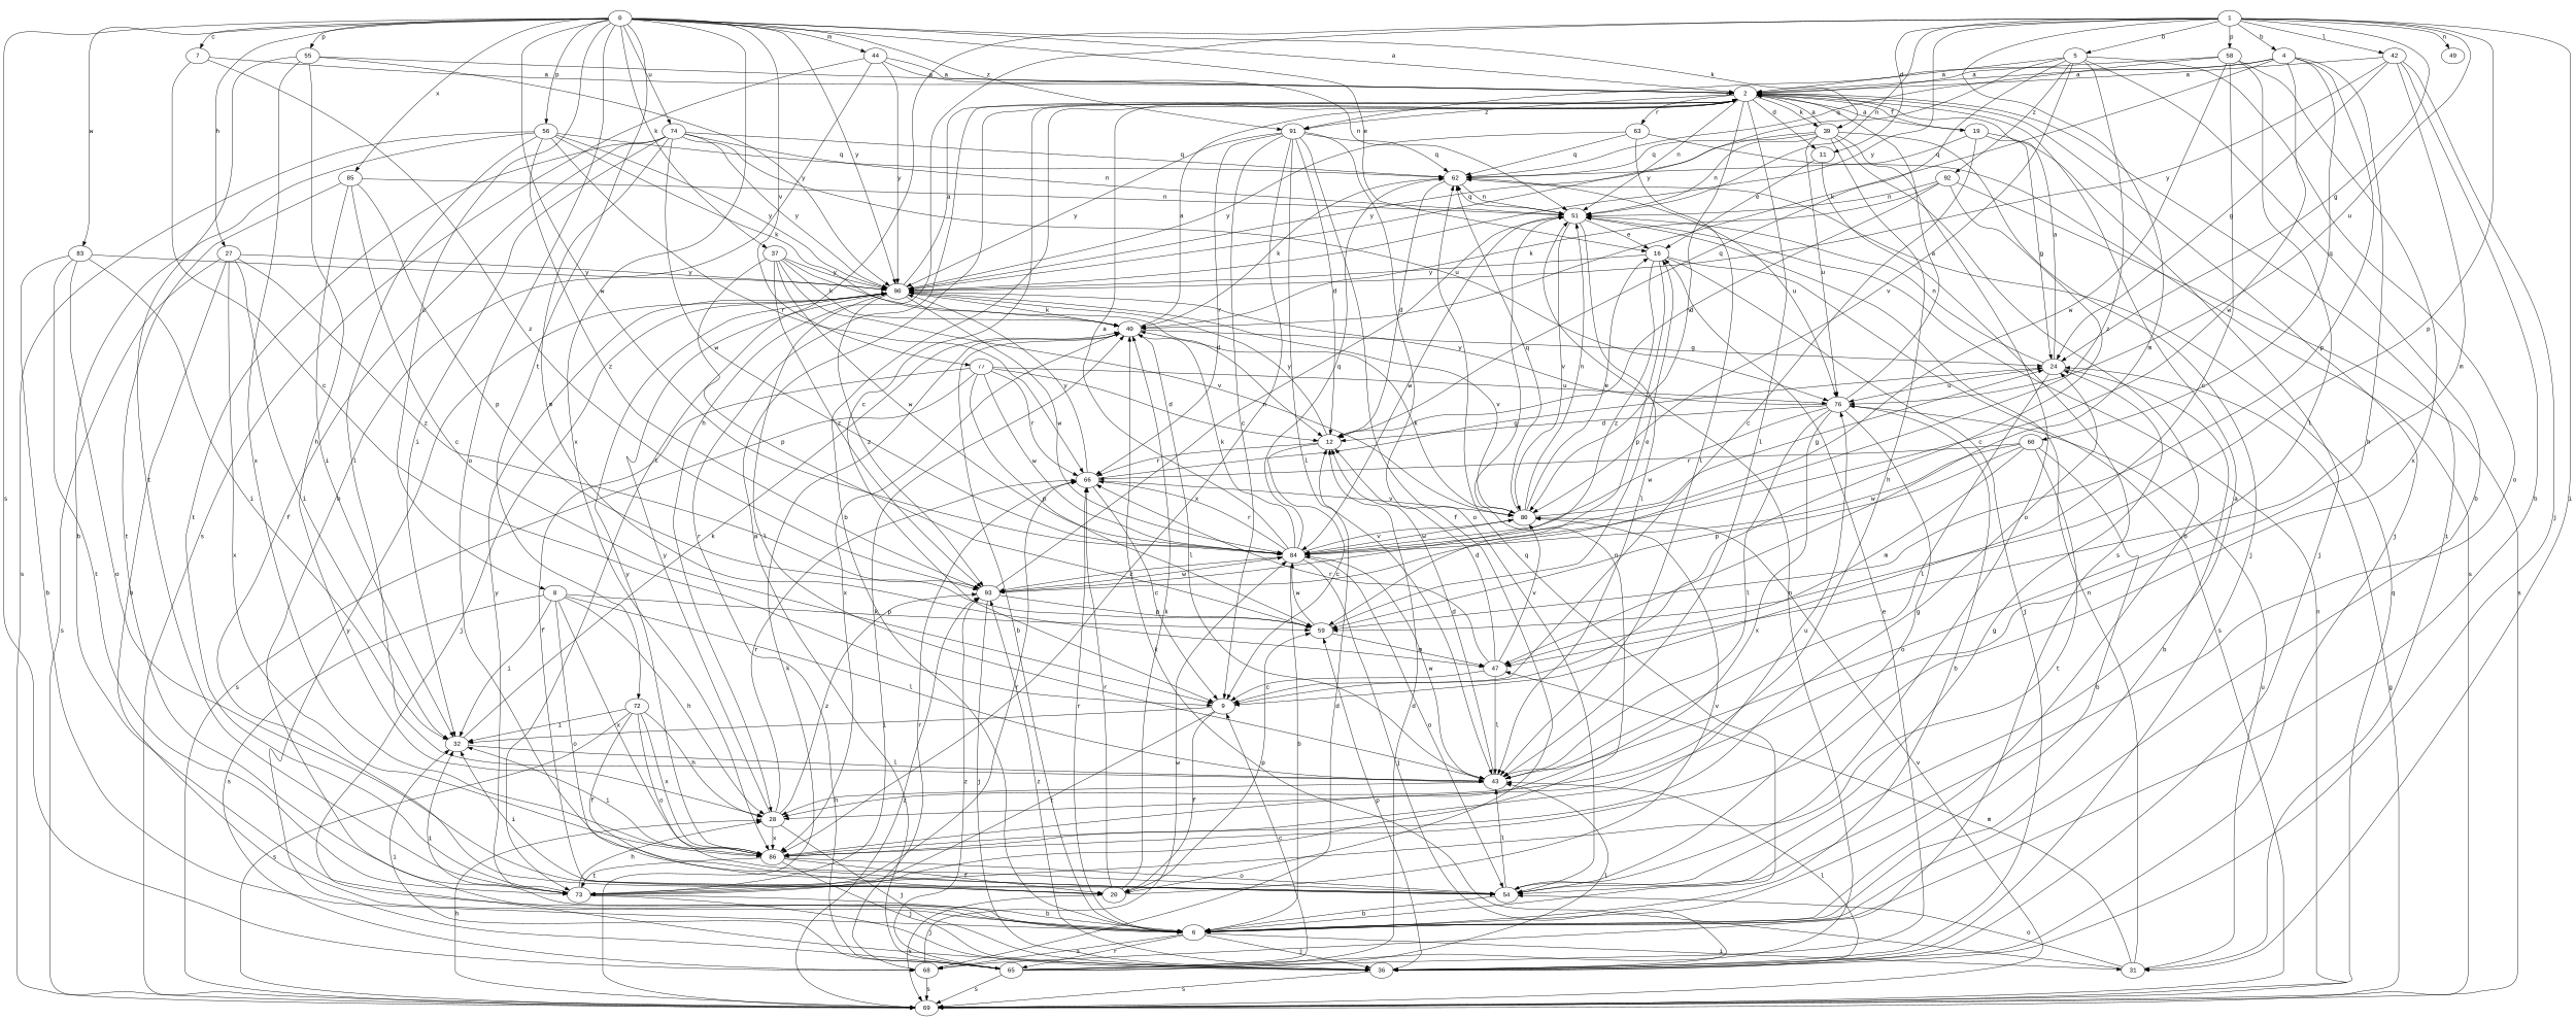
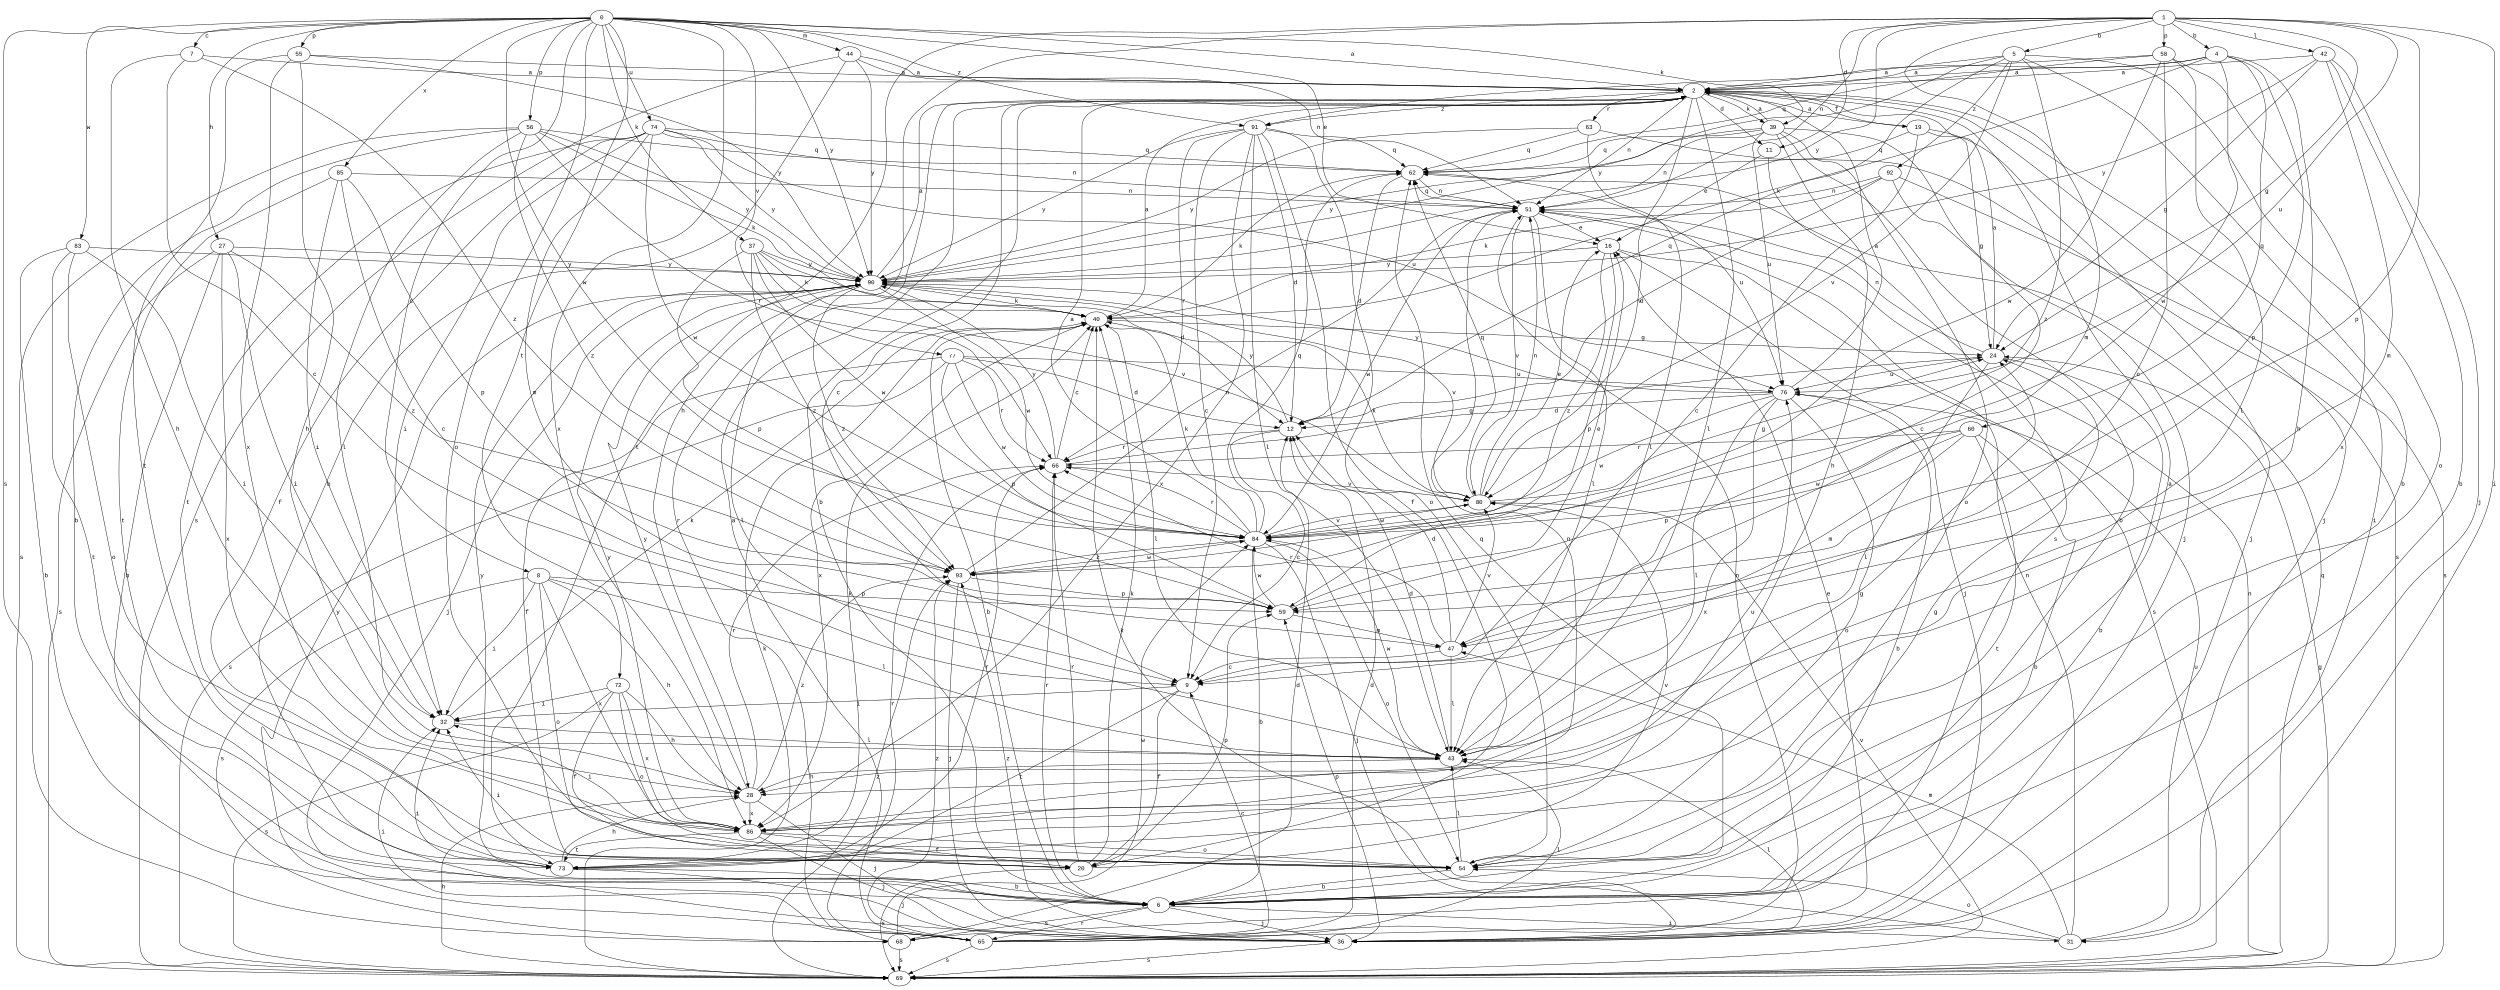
  strict digraph {
    fontname="Liberation Mono"
    node [fontname="Liberation Mono"]
    edge [fontname="Liberation Mono"]
    0
    2
    7
    8
    16
    27
    37
    39
    44
    54
    55
    56
    68
    72
    74
    77
    83
    84
    85
    86
    90
    91
    11
    31
    51
    6
    9
    19
    36
    43
    63
    65
    80
    28
    93
    59
    32
    69
    40
    12
    76
    62
    24
    73
    66
    20
    47
    1
    4
    5
    42
-   49
    58
    60
    92
    0 -> 2 [label=a]
    0 -> 7 [label=c]
    0 -> 8 [label=c]
    0 -> 16 [label=e]
    0 -> 27 [label=h]
    0 -> 37 [label=k]
    0 -> 39 [label=k]
    0 -> 44 [label=m]
    0 -> 54 [label=o]
    0 -> 55 [label=p]
    0 -> 56 [label=p]
    0 -> 68 [label=s]
    0 -> 72 [label=t]
    0 -> 74 [label=u]
    0 -> 77 [label=v]
    0 -> 83 [label=w]
    0 -> 84 [label=w]
    0 -> 85 [label=x]
    0 -> 86 [label=x]
    0 -> 90 [label=y]
    0 -> 91 [label=z]
    2 -> 39 [label=k]
    2 -> 91 [label=z]
    2 -> 11 [label=d]
    2 -> 31 [label=i]
    2 -> 51 [label=n]
    2 -> 6 [label=b]
    2 -> 9 [label=c]
    2 -> 19 [label=f]
    2 -> 36 [label=j]
    2 -> 43 [label=l]
    2 -> 63 [label=r]
    2 -> 65 [label=r]
    2 -> 80 [label=v]
    7 -> 2 [label=a]
    7 -> 9 [label=c]
+   7 -> 28 [label=h]
    7 -> 93 [label=z]
    8 -> 54 [label=o]
    8 -> 68 [label=s]
    8 -> 86 [label=x]
    8 -> 43 [label=l]
    8 -> 28 [label=h]
    8 -> 59 [label=p]
    8 -> 32 [label=i]
    16 -> 90 [label=y]
    16 -> 36 [label=j]
    16 -> 93 [label=z]
    16 -> 59 [label=p]
    16 -> 69 [label=s]
    27 -> 86 [label=x]
    27 -> 90 [label=y]
    27 -> 6 [label=b]
    27 -> 93 [label=z]
    27 -> 32 [label=i]
    27 -> 69 [label=s]
    37 -> 84 [label=w]
    37 -> 90 [label=y]
    37 -> 80 [label=v]
    37 -> 93 [label=z]
    37 -> 59 [label=p]
    37 -> 40 [label=k]
    37 -> 12 [label=d]
    39 -> 2 [label=a]
    39 -> 54 [label=o]
    39 -> 90 [label=y]
    39 -> 51 [label=n]
    39 -> 6 [label=b]
    39 -> 36 [label=j]
    39 -> 28 [label=h]
    39 -> 76 [label=u]
    39 -> 62 [label=q]
    44 -> 2 [label=a]
    44 -> 90 [label=y]
    44 -> 51 [label=n]
    44 -> 6 [label=b]
    44 -> 69 [label=s]
    54 -> 2 [label=a]
    54 -> 6 [label=b]
    54 -> 43 [label=l]
    54 -> 32 [label=i]
    54 -> 24 [label=g]
    55 -> 2 [label=a]
    55 -> 86 [label=x]
    55 -> 90 [label=y]
    55 -> 28 [label=h]
    55 -> 73 [label=t]
    56 -> 90 [label=y]
    56 -> 6 [label=b]
    56 -> 43 [label=l]
    56 -> 93 [label=z]
    56 -> 69 [label=s]
    56 -> 40 [label=k]
    56 -> 62 [label=q]
    56 -> 66 [label=r]
    68 -> 84 [label=w]
    68 -> 69 [label=s]
    68 -> 12 [label=d]
    68 -> 66 [label=r]
    72 -> 54 [label=o]
    72 -> 86 [label=x]
    72 -> 28 [label=h]
    72 -> 32 [label=i]
    72 -> 69 [label=s]
    72 -> 20 [label=f]
    74 -> 84 [label=w]
    74 -> 90 [label=y]
    74 -> 51 [label=n]
    74 -> 32 [label=i]
    74 -> 76 [label=u]
    74 -> 62 [label=q]
    74 -> 73 [label=t]
    74 -> 20 [label=f]
    74 -> 47 [label=m]
    77 -> 84 [label=w]
    77 -> 59 [label=p]
    77 -> 69 [label=s]
    77 -> 12 [label=d]
    77 -> 76 [label=u]
    77 -> 66 [label=r]
    77 -> 20 [label=f]
    83 -> 54 [label=o]
    83 -> 90 [label=y]
    83 -> 6 [label=b]
    83 -> 32 [label=i]
    83 -> 73 [label=t]
    84 -> 2 [label=a]
    84 -> 54 [label=o]
    84 -> 6 [label=b]
    84 -> 36 [label=j]
    84 -> 80 [label=v]
    84 -> 93 [label=z]
    84 -> 40 [label=k]
    84 -> 62 [label=q]
    84 -> 66 [label=r]
    85 -> 51 [label=n]
    85 -> 9 [label=c]
    85 -> 59 [label=p]
    85 -> 32 [label=i]
    85 -> 73 [label=t]
    86 -> 54 [label=o]
    86 -> 90 [label=y]
    86 -> 36 [label=j]
    86 -> 32 [label=i]
    86 -> 76 [label=u]
    86 -> 24 [label=g]
    86 -> 73 [label=t]
    86 -> 20 [label=f]
    90 -> 2 [label=a]
    90 -> 84 [label=w]
    90 -> 36 [label=j]
    90 -> 43 [label=l]
    90 -> 80 [label=v]
    90 -> 93 [label=z]
    90 -> 40 [label=k]
    91 -> 54 [label=o]
    91 -> 86 [label=x]
    91 -> 90 [label=y]
    91 -> 9 [label=c]
    91 -> 43 [label=l]
    91 -> 12 [label=d]
    91 -> 62 [label=q]
    91 -> 66 [label=r]
    91 -> 20 [label=f]
    11 -> 16 [label=e]
    11 -> 68 [label=s]
    31 -> 54 [label=o]
    31 -> 51 [label=n]
    31 -> 40 [label=k]
    31 -> 76 [label=u]
    31 -> 47 [label=m]
    51 -> 16 [label=e]
    51 -> 84 [label=w]
    51 -> 43 [label=l]
    51 -> 80 [label=v]
    51 -> 62 [label=q]
    6 -> 68 [label=s]
    6 -> 31 [label=i]
    6 -> 36 [label=j]
    6 -> 65 [label=r]
    6 -> 32 [label=i]
    6 -> 62 [label=q]
    6 -> 66 [label=r]
    9 -> 32 [label=i]
    9 -> 73 [label=t]
    9 -> 20 [label=f]
    19 -> 2 [label=a]
    19 -> 9 [label=c]
    19 -> 36 [label=j]
    19 -> 62 [label=q]
    19 -> 24 [label=g]
    36 -> 43 [label=l]
    36 -> 93 [label=z]
    36 -> 59 [label=p]
    36 -> 69 [label=s]
    43 -> 84 [label=w]
    43 -> 28 [label=h]
    43 -> 12 [label=d]
    63 -> 90 [label=y]
    63 -> 43 [label=l]
    63 -> 69 [label=s]
    63 -> 62 [label=q]
    65 -> 2 [label=a]
    65 -> 16 [label=e]
    65 -> 90 [label=y]
    65 -> 51 [label=n]
    65 -> 9 [label=c]
    65 -> 43 [label=l]
    65 -> 93 [label=z]
    65 -> 32 [label=i]
    65 -> 69 [label=s]
    65 -> 12 [label=d]
    80 -> 16 [label=e]
    80 -> 84 [label=w]
    80 -> 51 [label=n]
    80 -> 40 [label=k]
    80 -> 62 [label=q]
    80 -> 24 [label=g]
    28 -> 86 [label=x]
    28 -> 90 [label=y]
    28 -> 36 [label=j]
    28 -> 93 [label=z]
    28 -> 66 [label=r]
    93 -> 84 [label=w]
    93 -> 51 [label=n]
    93 -> 36 [label=j]
    93 -> 59 [label=p]
    59 -> 16 [label=e]
    59 -> 84 [label=w]
    59 -> 47 [label=m]
    32 -> 43 [label=l]
    32 -> 40 [label=k]
    69 -> 51 [label=n]
    69 -> 80 [label=v]
    69 -> 28 [label=h]
    69 -> 93 [label=z]
    69 -> 40 [label=k]
    69 -> 62 [label=q]
    69 -> 24 [label=g]
    40 -> 2 [label=a]
    40 -> 86 [label=x]
    40 -> 6 [label=b]
    40 -> 43 [label=l]
    40 -> 24 [label=g]
    12 -> 90 [label=y]
    12 -> 9 [label=c]
    12 -> 66 [label=r]
    76 -> 2 [label=a]
    76 -> 54 [label=o]
    76 -> 84 [label=w]
    76 -> 86 [label=x]
    76 -> 90 [label=y]
    76 -> 6 [label=b]
    76 -> 43 [label=l]
    76 -> 12 [label=d]
    62 -> 51 [label=n]
    62 -> 40 [label=k]
    62 -> 12 [label=d]
    62 -> 76 [label=u]
    24 -> 2 [label=a]
    24 -> 51 [label=n]
    24 -> 6 [label=b]
    24 -> 43 [label=l]
    24 -> 76 [label=u]
    73 -> 90 [label=y]
    73 -> 51 [label=n]
    73 -> 6 [label=b]
    73 -> 36 [label=j]
    73 -> 28 [label=h]
    73 -> 40 [label=k]
    73 -> 66 [label=r]
    66 -> 90 [label=y]
-   66 -> 9 [label=c]
+   66 -> 40 [label=c]
    66 -> 80 [label=v]
    66 -> 24 [label=g]
    20 -> 80 [label=v]
    20 -> 59 [label=p]
    20 -> 69 [label=s]
    20 -> 40 [label=k]
    20 -> 66 [label=r]
    47 -> 9 [label=c]
    47 -> 43 [label=l]
    47 -> 80 [label=v]
    47 -> 12 [label=d]
    47 -> 66 [label=r]
    1 -> 90 [label=y]
    1 -> 11 [label=d]
    1 -> 31 [label=i]
    1 -> 51 [label=n]
    1 -> 28 [label=h]
    1 -> 59 [label=p]
    1 -> 76 [label=u]
    1 -> 24 [label=g]
    1 -> 73 [label=t]
    1 -> 47 [label=m]
    1 -> 4 [label=b]
    1 -> 5 [label=b]
    1 -> 42 [label=l]
-   1 -> 49 [label=n]
    1 -> 58 [label=p]
    4 -> 2 [label=a]
    4 -> 84 [label=w]
    4 -> 91 [label=z]
    4 -> 28 [label=h]
    4 -> 59 [label=p]
    4 -> 40 [label=k]
    4 -> 60 [label=q]
    5 -> 2 [label=a]
    5 -> 54 [label=o]
    5 -> 90 [label=y]
    5 -> 6 [label=b]
    5 -> 80 [label=v]
    5 -> 93 [label=z]
    5 -> 12 [label=q]
    5 -> 92 [label=z]
    42 -> 2 [label=a]
    42 -> 90 [label=y]
    42 -> 6 [label=b]
    42 -> 36 [label=j]
    42 -> 24 [label=g]
    42 -> 47 [label=m]
    58 -> 2 [label=a]
    58 -> 84 [label=w]
    58 -> 86 [label=x]
    58 -> 9 [label=c]
    58 -> 43 [label=l]
    58 -> 62 [label=q]
    60 -> 84 [label=w]
    60 -> 6 [label=b]
    60 -> 59 [label=p]
    60 -> 73 [label=t]
    60 -> 66 [label=r]
    60 -> 47 [label=m]
    92 -> 51 [label=n]
    92 -> 9 [label=c]
    92 -> 69 [label=s]
    92 -> 40 [label=k]
    92 -> 12 [label=d]
  }
